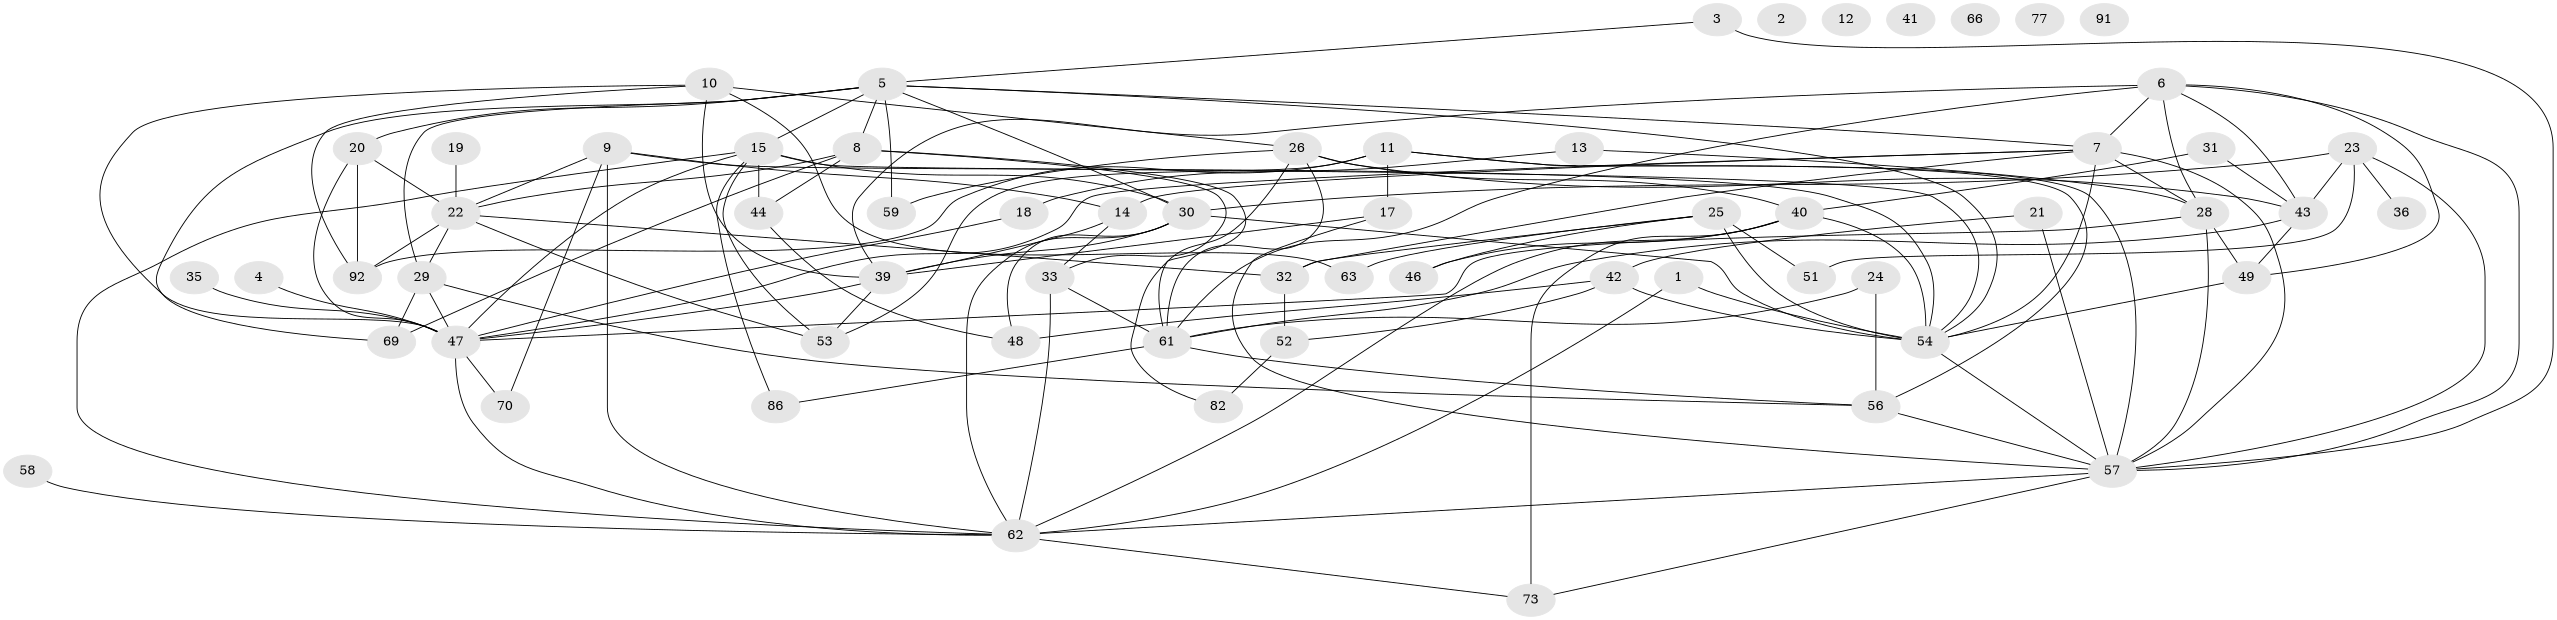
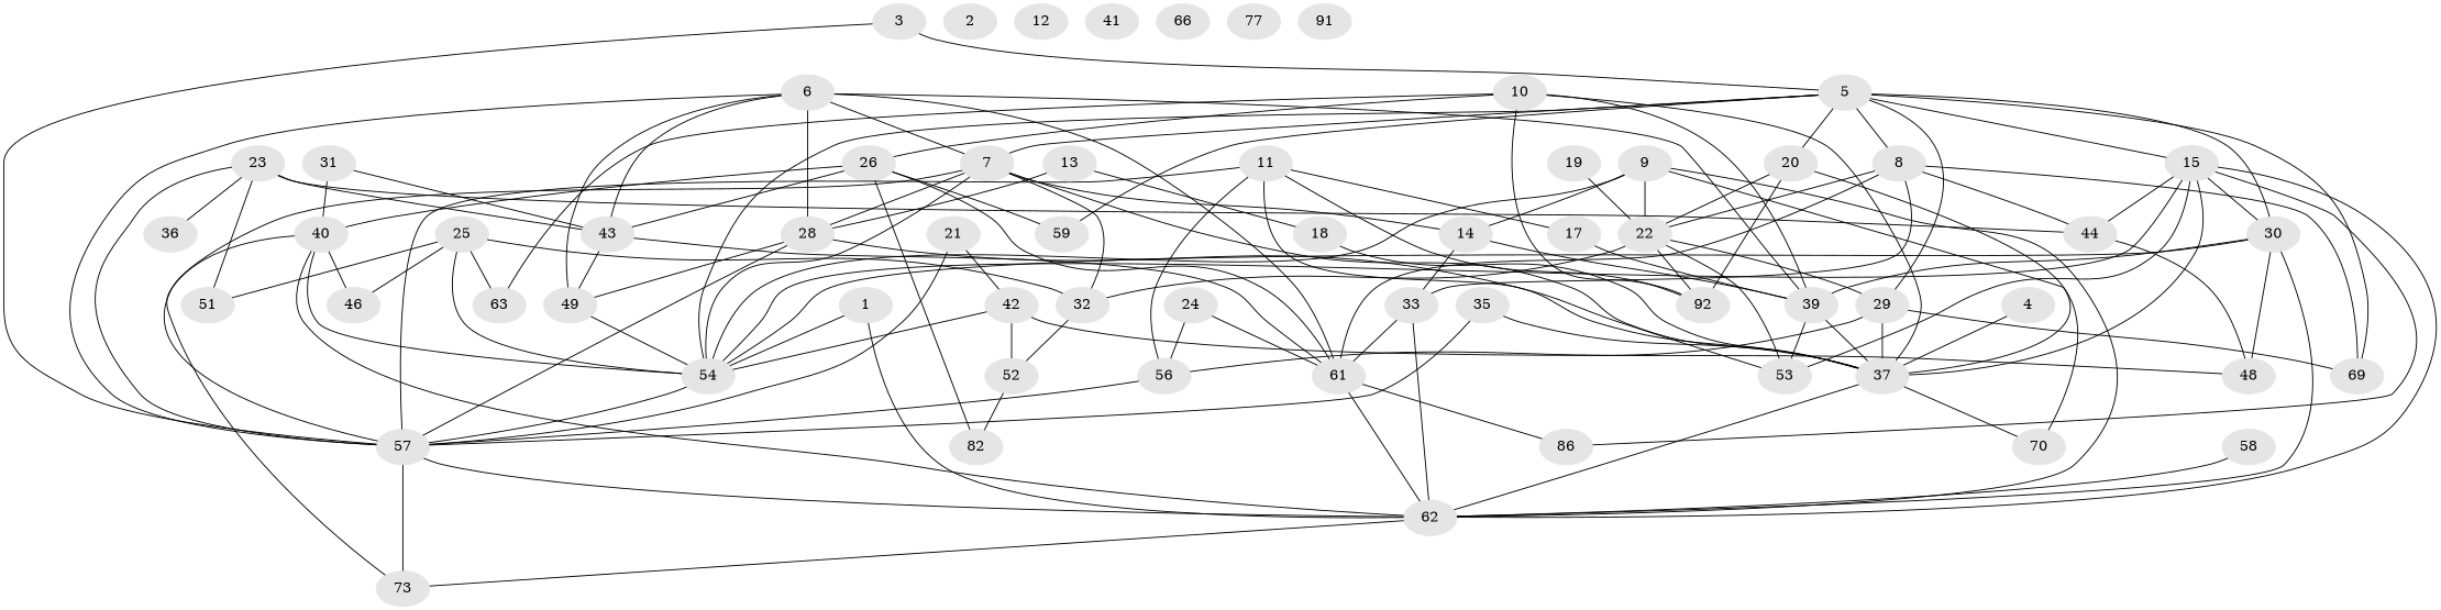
  graph {
    node [color=gray90 style=filled]
    1 [super="+16"]
    54 [super="+60"]
    62 [super="+65"]
    57 [super="+81"]
    73 [super="+89"]
    2
    5 [super="+27"]
    7 [super="+87"]
    8 [super="+84"]
    15 [super="+68"]
    20 [super="+34"]
    29 [super="+37"]
    30 [super="+75"]
    59
    69
    3
-   47 [super="+88"]
+   47 [super="+88" label=37]
    70
    4
    28 [super="+79"]
    14
    32 [super="+74"]
    22 [super="+72"]
    61 [super="+83"]
    33
    44 [super="+92"]
    53
    86
    n29 [label=92]
    56
    39 [super="+45"]
    48
    6 [super="+78"]
    43 [super="+55"]
    49
    52
    9
    10 [super="+64"]
    26 [super="+67"]
    63
    40 [super="+85"]
    82
    11 [super="+80"]
    17
    12
    13
    18
    19
    42 [super="+76"]
    21
    46 [super="+50"]
    23 [super="+38"]
    36
    51
    24
    25 [super="+71"]
    31
    35
    41
    58
    66
    77
    91
    1 -- 54
    1 -- 62
    54 -- 57
    62 -- 73
    57 -- 62
    57 -- 73
    5 -- 54
    5 -- 7
    5 -- 8
    5 -- 15
    5 -- 20
    5 -- 29
    5 -- 30
    5 -- 59
    5 -- 69
    7 -- 54
    7 -- 57
    7 -- 47
    7 -- 28
    7 -- 14
    7 -- 32
    8 -- 69
    8 -- 22
    8 -- 61 [weight=2]
    8 -- 33
    8 -- 44
    15 -- 54
    15 -- 62
    15 -- 30
    15 -- 47
    15 -- 44
    15 -- 53
    15 -- 86
    20 -- 47
    20 -- 22
    20 -- n29
    29 -- 69
    29 -- 47 [weight=2]
    29 -- 56
    30 -- 54
    30 -- 62
    30 -- 39
    30 -- 48
    3 -- 57
    3 -- 5
    47 -- 62
    47 -- 70
    4 -- 47
    28 -- 57
    28 -- 47
    28 -- 49
    14 -- 33
    14 -- 39
    32 -- 52
    22 -- 29
    22 -- 32 [weight=2]
    22 -- 53
    22 -- n29
-   61 -- 56
+   61 -- 62
    61 -- 86
    33 -- 62
    33 -- 61
    44 -- 48
    56 -- 57
    39 -- 47
    39 -- 53
    6 -- 57
    6 -- 7
    6 -- 28
    6 -- 61
    6 -- 39
    6 -- 43
    6 -- 49
    43 -- 61
    43 -- 49
    49 -- 54
    52 -- 82
    9 -- 54
    9 -- 62
    9 -- 70
    9 -- 14
    9 -- 22
    10 -- 47
    10 -- n29
    10 -- 39
    10 -- 26
    10 -- 63
    26 -- 59
    26 -- 61
    26 -- 43
    26 -- 40
    26 -- 82
    40 -- 54 [weight=2]
    40 -- 62
    40 -- 73
    40 -- 46
    11 -- 57
    11 -- 53
    11 -- n29
    11 -- 56
    11 -- 17
    17 -- 39
    13 -- 28
    13 -- 18
    18 -- 47
    19 -- 22
    42 -- 54
    42 -- 48
    42 -- 52
    21 -- 57
    21 -- 42
    23 -- 57
-   23 -- 30
+   23 -- 44
    23 -- 43
    23 -- 36
    23 -- 51
    24 -- 61
    24 -- 56
    25 -- 54 [weight=2]
    25 -- 32
    25 -- 63
    25 -- 46
    25 -- 51
    31 -- 43
    31 -- 40 [weight=2]
-   17 -- 57
+   35 -- 57
    35 -- 47
    58 -- 62
  }
